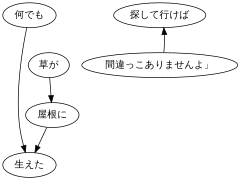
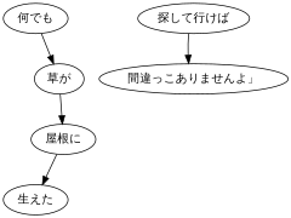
  digraph {
    n1 [label="何でも"]
    n2 [label="生えた"]
    n3 [label="屋根に"]
    n4 [label="草が"]
    n5 [label="探して行けば"]
    n6 [label="間違っこありませんよ」"]
-   n1 -> n2
+   n1 -> n4
    n3 -> n2
    n4 -> n3
-   n6 -> n5
+   n5 -> n6
  }
